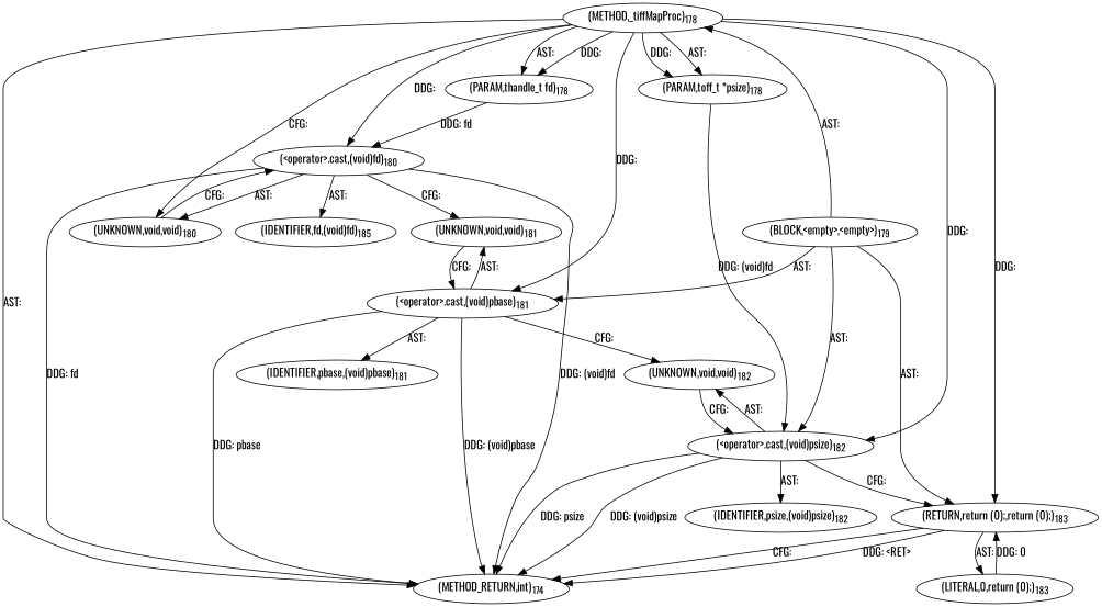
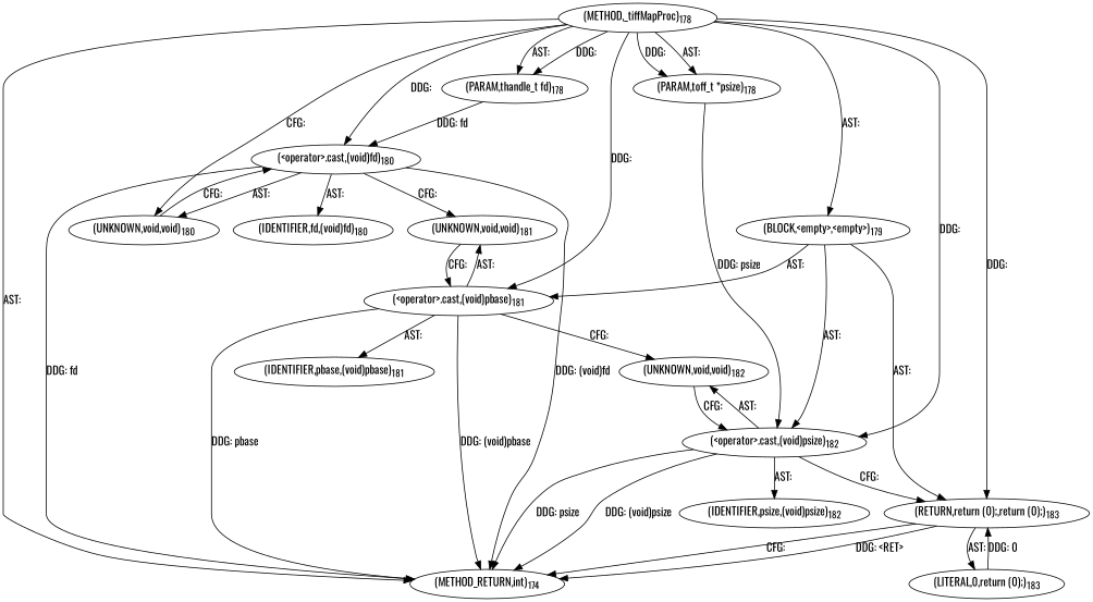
  digraph {
    fontname=Oswald
    node [fontname=Oswald]
    edge [fontname=Oswald]
    n1 [label=<(METHOD,_tiffMapProc)<SUB>178</SUB>>]
    n2 [label=<(PARAM,thandle_t fd)<SUB>178</SUB>>]
    n3 [label=<(PARAM,toff_t *psize)<SUB>178</SUB>>]
    n4 [label=<(BLOCK,&lt;empty&gt;,&lt;empty&gt;)<SUB>179</SUB>>]
    n5 [label=<(&lt;operator&gt;.cast,(void)fd)<SUB>180</SUB>>]
    n6 [label=<(UNKNOWN,void,void)<SUB>180</SUB>>]
    n7 [label=<(&lt;operator&gt;.cast,(void)pbase)<SUB>181</SUB>>]
    n8 [label=<(&lt;operator&gt;.cast,(void)psize)<SUB>182</SUB>>]
    n9 [label=<(RETURN,return (0);,return (0);)<SUB>183</SUB>>]
    n10 [label=<(METHOD_RETURN,int)<SUB>174</SUB>>]
-   n11 [label=<(IDENTIFIER,fd,(void)fd)<SUB>185</SUB>>]
+   n11 [label=<(IDENTIFIER,fd,(void)fd)<SUB>180</SUB>>]
    n12 [label=<(UNKNOWN,void,void)<SUB>181</SUB>>]
    n13 [label=<(IDENTIFIER,pbase,(void)pbase)<SUB>181</SUB>>]
    n14 [label=<(UNKNOWN,void,void)<SUB>182</SUB>>]
    n15 [label=<(IDENTIFIER,psize,(void)psize)<SUB>182</SUB>>]
    n16 [label=<(LITERAL,0,return (0);)<SUB>183</SUB>>]
    n1 -> n2 [label="AST: "]
    n1 -> n2 [label="DDG: "]
    n1 -> n3 [label="AST: "]
    n1 -> n3 [label="DDG: "]
-   n4 -> n1 [label="AST: "]
+   n1 -> n4 [label="AST: "]
    n1 -> n5 [label="DDG: "]
    n1 -> n6 [label="CFG: "]
    n1 -> n7 [label="DDG: "]
    n1 -> n8 [label="DDG: "]
    n1 -> n9 [label="DDG: "]
    n1 -> n10 [label="AST: "]
    n2 -> n5 [label="DDG: fd"]
-   n3 -> n8 [label="DDG: (void)fd"]
+   n3 -> n8 [label="DDG: psize"]
    n4 -> n7 [label="AST: "]
    n4 -> n8 [label="AST: "]
    n4 -> n9 [label="AST: "]
    n5 -> n6 [label="AST: "]
    n5 -> n10 [label="DDG: fd"]
    n5 -> n10 [label="DDG: (void)fd"]
    n5 -> n11 [label="AST: "]
    n5 -> n12 [label="CFG: "]
    n6 -> n5 [label="CFG: "]
    n7 -> n10 [label="DDG: pbase"]
    n7 -> n10 [label="DDG: (void)pbase"]
    n7 -> n12 [label="AST: "]
    n7 -> n13 [label="AST: "]
    n7 -> n14 [label="CFG: "]
    n8 -> n9 [label="CFG: "]
    n8 -> n10 [label="DDG: psize"]
    n8 -> n10 [label="DDG: (void)psize"]
    n8 -> n14 [label="AST: "]
    n8 -> n15 [label="AST: "]
    n9 -> n10 [label="CFG: "]
    n9 -> n10 [label="DDG: &lt;RET&gt;"]
    n9 -> n16 [label="AST: "]
    n12 -> n7 [label="CFG: "]
    n14 -> n8 [label="CFG: "]
    n16 -> n9 [label="DDG: 0"]
  }
